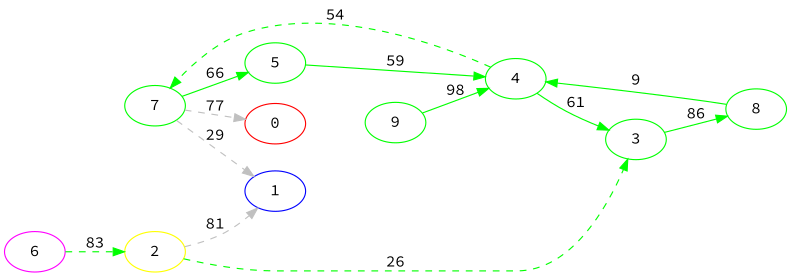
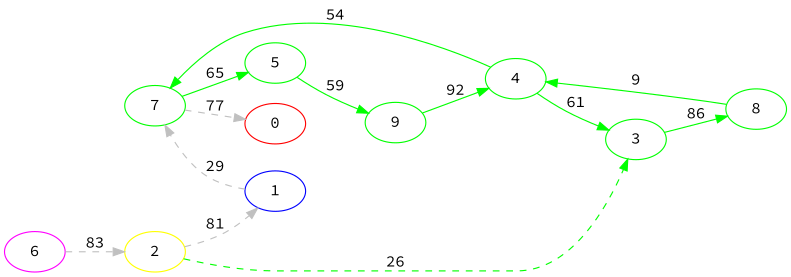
  digraph {
    fontname="Source Code Pro"
    rankdir=LR
    ranksep=equally
    node [color=green fontname="Source Code Pro"]
    edge [color=green fontname="Source Code Pro"]
    0 [color=red]
    1 [color=blue]
    2 [color=yellow]
    3
    8
    4
    7
    5
    9
    6 [color=magenta]
    subgraph sub_1 {
      rank=same
      0
    }
    subgraph sub_2 {
      rank=same
      1
    }
    subgraph sub_3 {
      rank=same
      2
    }
    subgraph sub_4 {
      rank=same
      3
    }
    subgraph sub_5 {
      rank=same
      8
    }
    subgraph sub_6 {
      rank=same
      4
    }
    subgraph sub_7 {
      rank=same
      7
    }
    subgraph sub_8 {
      rank=same
      5
    }
    subgraph sub_9 {
      rank=same
      9
    }
    subgraph sub_10 {
      rank=same
    }
    subgraph sub_11 {
      rank=same
      6
    }
    subgraph sub_12 {
      rank=same
    }
    2 -> 1 [color=grey label=81 style=dashed]
    2 -> 3 [label=26 style=dashed]
    3 -> 8 [label=86]
    8 -> 4 [label=9]
    4 -> 3 [label=61]
-   4 -> 7 [label=54 style=dashed]
+   4 -> 7 [label=54]
    7 -> 0 [color=grey label=77 style=dashed]
-   7 -> 1 [color=grey label=29 style=dashed]
-   7 -> 5 [label=66]
-   5 -> 4 [label=59]
-   9 -> 4 [label=98]
-   6 -> 2 [label=83 style=dashed]
+   1 -> 7 [color=grey label=29 style=dashed]
+   7 -> 5 [label=65]
+   5 -> 9 [label=59]
+   9 -> 4 [label=92]
+   6 -> 2 [color=grey label=83 style=dashed]
  }
